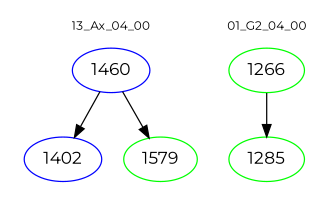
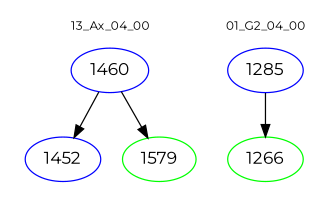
  digraph {
    fontname=Montserrat
    node [color=blue fontname=Montserrat]
    edge [color=black fontname=Montserrat]
    n1 [label=1460]
-   n2 [label=1402]
+   n2 [label=1452]
    n3 [color=green label=1579]
-   n4 [color=green label=1285]
+   n4 [label=1285]
    n5 [color=green label=1266]
    subgraph cluster_1 {
      color=white
      fontsize=10
      label="13_Ax_04_00"
      n1
      n2
      n3
    }
    subgraph cluster_2 {
      color=white
      fontsize=10
      label="01_G2_04_00"
      n4
      n5
    }
    n1 -> n2
    n1 -> n3
-   n5 -> n4
+   n4 -> n5
  }
